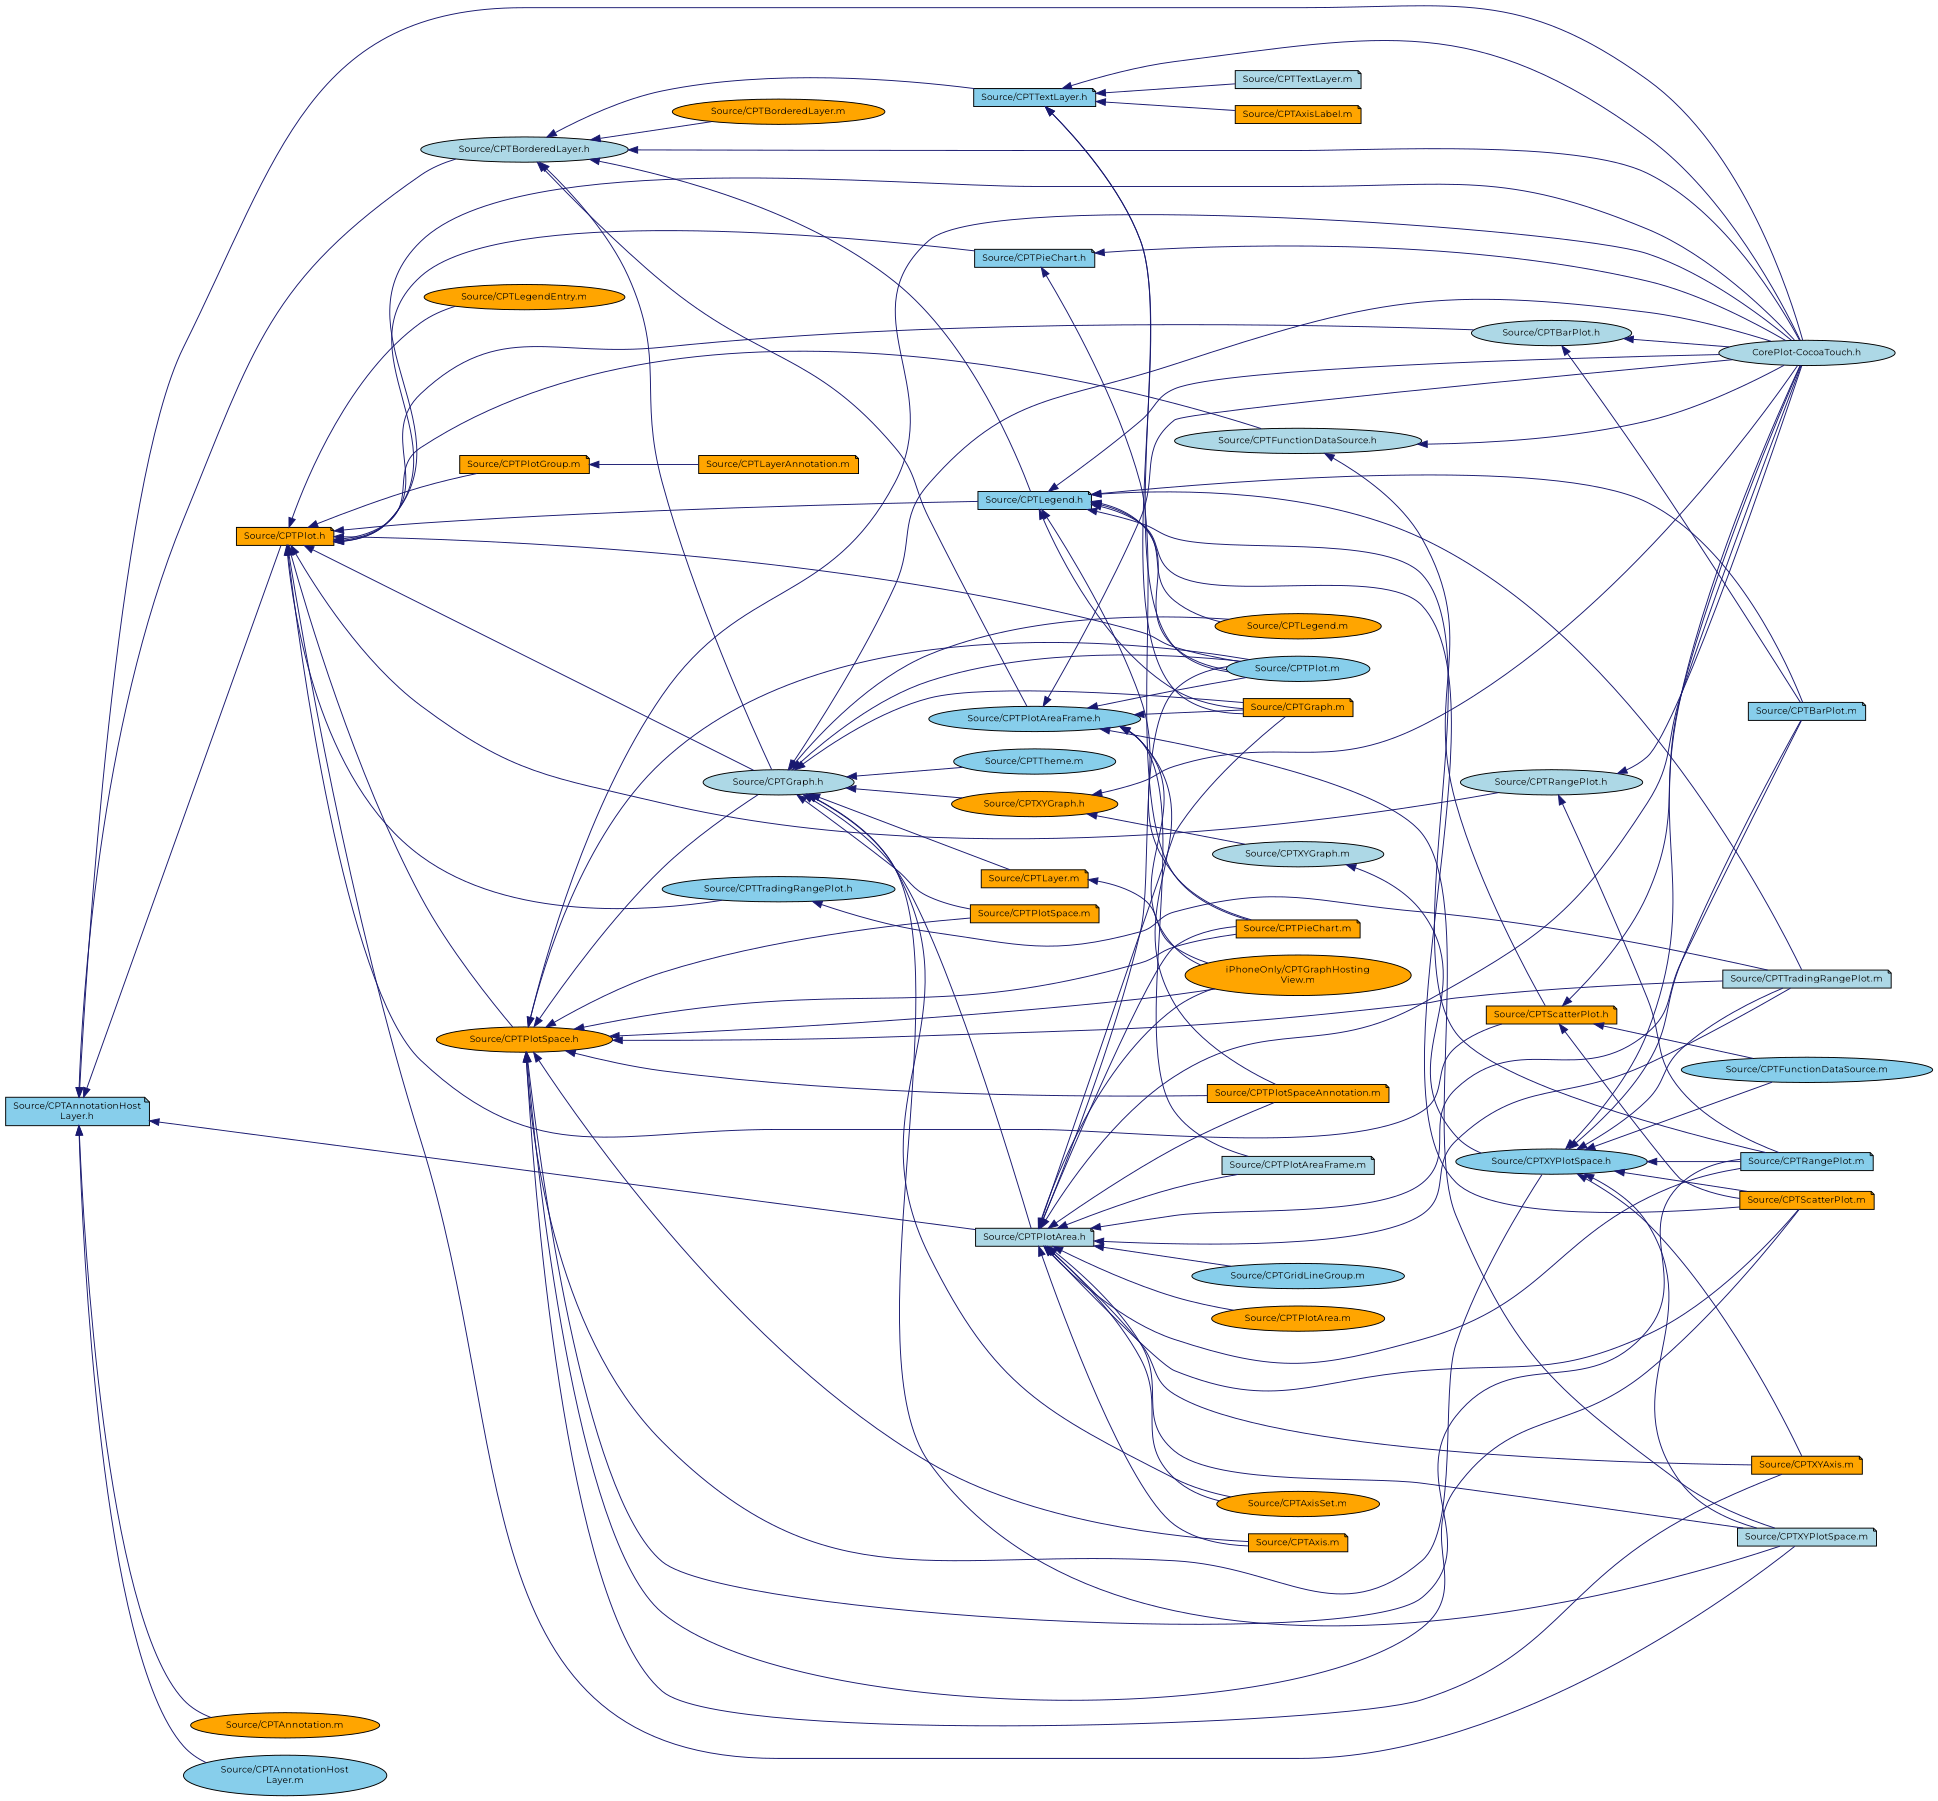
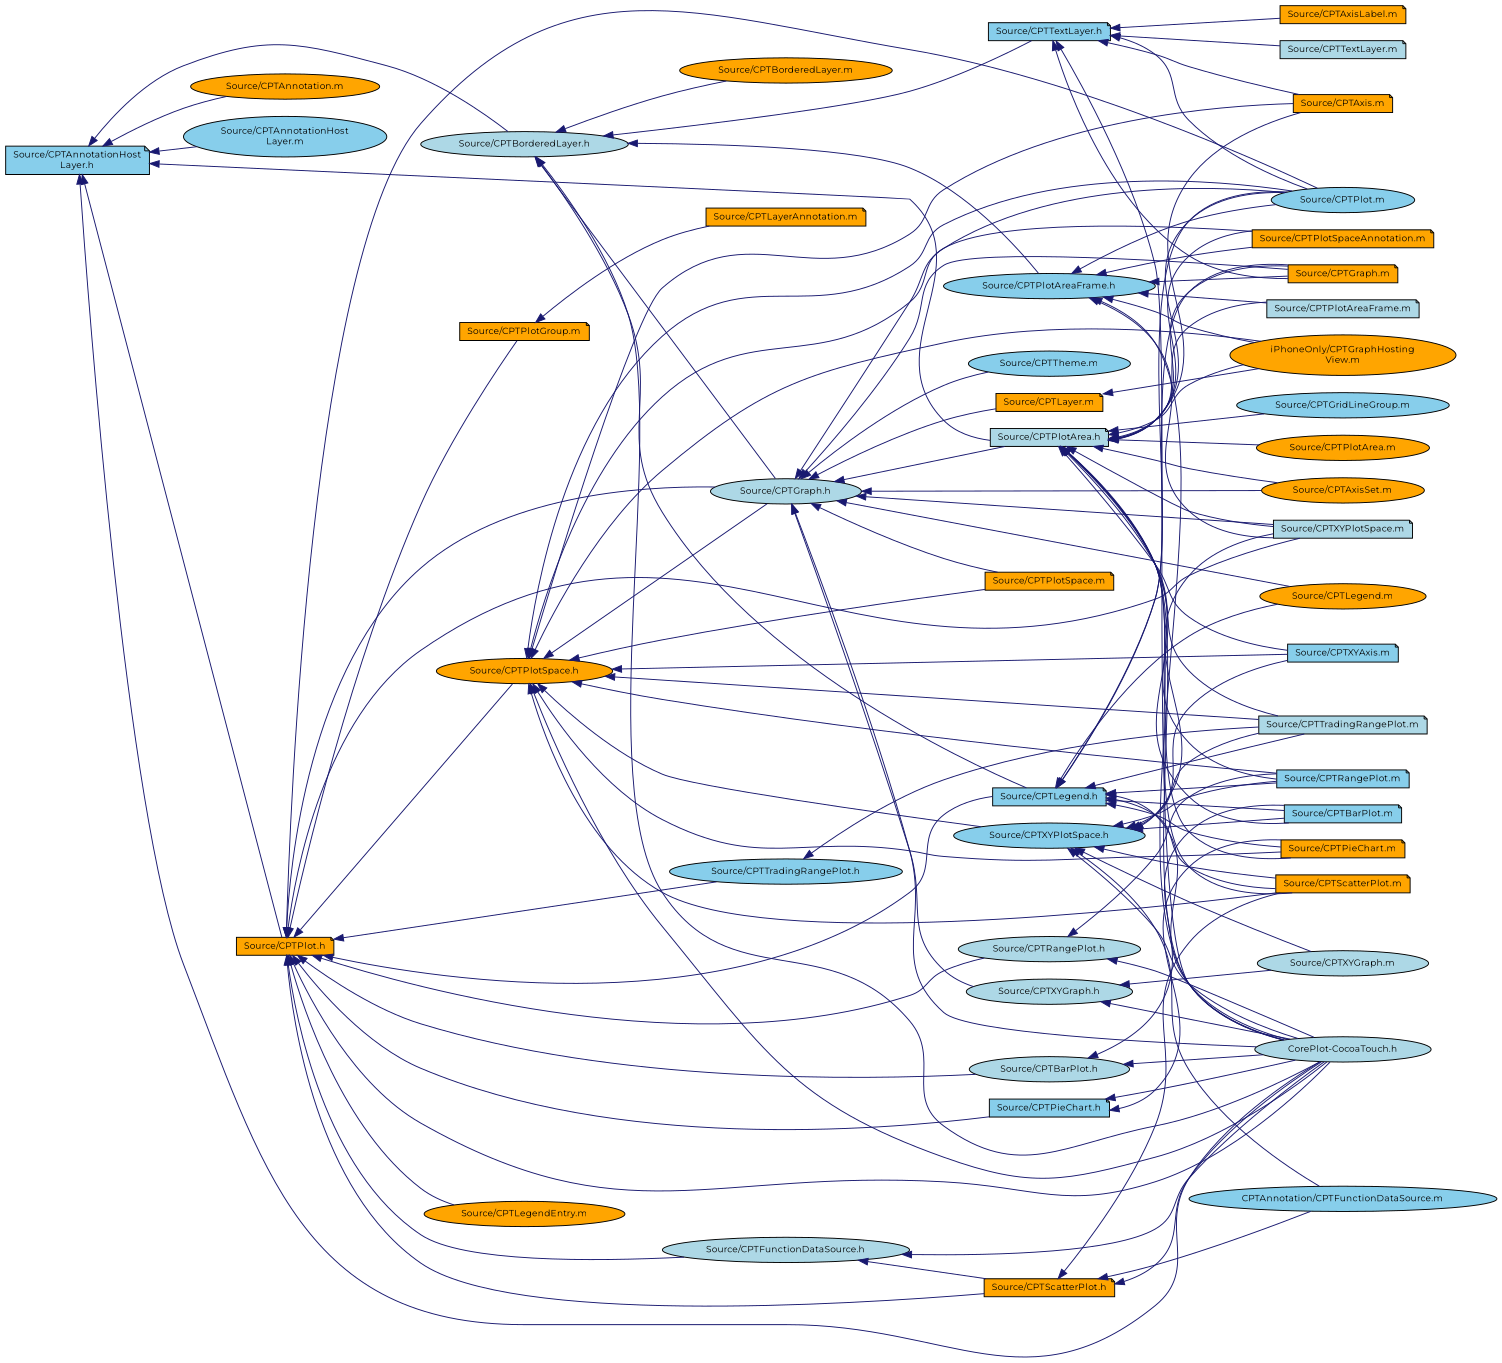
  digraph {
    fontname=Montserrat
    rankdir=LR
    node [color=black fillcolor=orange fontname=Montserrat fontsize=10 shape=note style=filled]
    edge [color=midnightblue dir=back fontname=Montserrat fontsize=10 labelfontname="Lucinda Grande" labelfontsize=10 style=solid]
    n1 [fillcolor=skyblue fontcolor=black height=0.2 label="Source/CPTAnnotationHost\lLayer.h" width=0.4]
    n2 [fillcolor=lightblue height=0.2 label="CorePlot-CocoaTouch.h" shape=ellipse width=0.4]
    n3 [height=0.2 label="Source/CPTAnnotation.m" shape=ellipse width=0.4]
    n4 [fillcolor=skyblue height=0.2 label="Source/CPTAnnotationHost\lLayer.m" shape=ellipse width=0.4]
    n5 [fillcolor=lightblue height=0.2 label="Source/CPTBorderedLayer.h" shape=ellipse width=0.4]
    n6 [fillcolor=lightblue height=0.2 label="Source/CPTPlotArea.h" width=0.4]
    n7 [height=0.2 label="Source/CPTPlot.h" width=0.4]
    n8 [fillcolor=lightblue height=0.2 label="Source/CPTGraph.h" shape=ellipse width=0.4]
    n9 [height=0.2 label="Source/CPTBorderedLayer.m" shape=ellipse width=0.4]
    n10 [fillcolor=skyblue height=0.2 label="Source/CPTLegend.h" width=0.4]
    n11 [fillcolor=skyblue height=0.2 label="Source/CPTPlotAreaFrame.h" shape=ellipse width=0.4]
    n12 [fillcolor=skyblue height=0.2 label="Source/CPTTextLayer.h" width=0.4]
    n13 [height=0.2 label="Source/CPTAxisSet.m" shape=ellipse width=0.4]
    n14 [height=0.2 label="Source/CPTGraph.m" width=0.4]
    n15 [fillcolor=skyblue height=0.2 label="Source/CPTPlot.m" shape=ellipse width=0.4]
    n16 [fillcolor=lightblue height=0.2 label="Source/CPTXYPlotSpace.m" width=0.4]
    n17 [height=0.2 label="iPhoneOnly/CPTGraphHosting\lView.m" shape=ellipse width=0.4]
    n18 [height=0.2 label="Source/CPTAxis.m" width=0.4]
    n19 [fillcolor=skyblue height=0.2 label="Source/CPTBarPlot.m" width=0.4]
    n20 [fillcolor=skyblue height=0.2 label="Source/CPTGridLineGroup.m" shape=ellipse width=0.4]
    n21 [height=0.2 label="Source/CPTPieChart.m" width=0.4]
    n22 [height=0.2 label="Source/CPTPlotArea.m" shape=ellipse width=0.4]
    n23 [fillcolor=lightblue height=0.2 label="Source/CPTPlotAreaFrame.m" width=0.4]
    n24 [height=0.2 label="Source/CPTPlotSpaceAnnotation.m" width=0.4]
    n25 [fillcolor=skyblue height=0.2 label="Source/CPTRangePlot.m" width=0.4]
    n26 [height=0.2 label="Source/CPTScatterPlot.m" width=0.4]
    n27 [fillcolor=lightblue height=0.2 label="Source/CPTTradingRangePlot.m" width=0.4]
-   n28 [height=0.2 label="Source/CPTXYAxis.m" width=0.4]
+   n28 [fillcolor=skyblue height=0.2 label="Source/CPTXYAxis.m" width=0.4]
    n29 [height=0.2 label="Source/CPTLayerAnnotation.m" width=0.4]
    n30 [height=0.2 label="Source/CPTPlotSpace.h" shape=ellipse width=0.4]
    n31 [fillcolor=lightblue height=0.2 label="Source/CPTBarPlot.h" shape=ellipse width=0.4]
    n32 [fillcolor=lightblue height=0.2 label="Source/CPTFunctionDataSource.h" shape=ellipse width=0.4]
    n33 [height=0.2 label="Source/CPTScatterPlot.h" width=0.4]
    n34 [height=0.2 label="Source/CPTLegendEntry.m" shape=ellipse width=0.4]
    n35 [fillcolor=skyblue height=0.2 label="Source/CPTPieChart.h" width=0.4]
    n36 [height=0.2 label="Source/CPTPlotGroup.m" width=0.4]
    n37 [fillcolor=lightblue height=0.2 label="Source/CPTRangePlot.h" shape=ellipse width=0.4]
    n38 [fillcolor=skyblue height=0.2 label="Source/CPTTradingRangePlot.h" shape=ellipse width=0.4]
    n39 [height=0.2 label="Source/CPTLayer.m" width=0.4]
    n40 [height=0.2 label="Source/CPTLegend.m" shape=ellipse width=0.4]
    n41 [height=0.2 label="Source/CPTPlotSpace.m" width=0.4]
    n42 [fillcolor=skyblue height=0.2 label="Source/CPTTheme.m" shape=ellipse width=0.4]
-   n43 [height=0.2 label="Source/CPTXYGraph.h" shape=ellipse width=0.4]
+   n43 [fillcolor=lightblue height=0.2 label="Source/CPTXYGraph.h" shape=ellipse width=0.4]
    n44 [height=0.2 label="Source/CPTAxisLabel.m" width=0.4]
    n45 [fillcolor=lightblue height=0.2 label="Source/CPTTextLayer.m" width=0.4]
    n46 [fillcolor=lightblue height=0.2 label="Source/CPTXYGraph.m" shape=ellipse width=0.4]
    n47 [fillcolor=skyblue height=0.2 label="Source/CPTXYPlotSpace.h" shape=ellipse width=0.4]
-   n48 [fillcolor=skyblue height=0.2 label="Source/CPTFunctionDataSource.m" shape=ellipse width=0.4]
+   n48 [fillcolor=skyblue height=0.2 label="CPTAnnotation/CPTFunctionDataSource.m" shape=ellipse width=0.4]
    n1 -> n2
    n1 -> n3
    n1 -> n4
    n1 -> n5
    n1 -> n6
    n1 -> n7
    n5 -> n2
    n5 -> n8
    n5 -> n9
    n5 -> n10
    n5 -> n11
    n5 -> n12
    n6 -> n2
    n6 -> n13
    n6 -> n14
    n6 -> n15
    n6 -> n16
    n6 -> n17
    n6 -> n18
    n6 -> n19
    n6 -> n20
    n6 -> n21
    n6 -> n22
    n6 -> n23
    n6 -> n24
    n6 -> n25
    n6 -> n26
    n6 -> n27
    n6 -> n28
    n7 -> n2
    n7 -> n8
    n7 -> n10
    n7 -> n15
    n7 -> n16
    n7 -> n30
    n7 -> n31
    n7 -> n32
    n7 -> n33
    n7 -> n34
    n7 -> n35
    n7 -> n36
    n7 -> n37
    n7 -> n38
    n8 -> n2
    n8 -> n6
    n8 -> n13
    n8 -> n14
    n8 -> n15
    n8 -> n16
    n8 -> n39
    n8 -> n40
    n8 -> n41
    n8 -> n42
    n8 -> n43
    n10 -> n2
    n10 -> n14
    n10 -> n15
    n10 -> n19
    n10 -> n21
    n10 -> n25
    n10 -> n26
    n10 -> n27
    n10 -> n40
    n11 -> n2
    n11 -> n14
    n11 -> n15
    n11 -> n16
    n11 -> n17
    n11 -> n23
    n11 -> n24
    n12 -> n2
    n12 -> n14
    n12 -> n15
+   n12 -> n18
    n12 -> n44
    n12 -> n45
    n30 -> n2
    n30 -> n8
    n30 -> n15
    n30 -> n17
    n30 -> n18
    n30 -> n21
    n30 -> n24
    n30 -> n25
    n30 -> n26
    n30 -> n27
    n30 -> n28
    n30 -> n41
    n30 -> n47
    n31 -> n2
    n31 -> n19
    n32 -> n2
    n32 -> n33
    n33 -> n2
    n33 -> n26
    n33 -> n48
    n35 -> n2
    n35 -> n21
    n36 -> n29
    n37 -> n2
    n37 -> n25
    n38 -> n27
    n39 -> n17
    n43 -> n2
    n43 -> n46
    n47 -> n2
    n47 -> n16
    n47 -> n19
    n47 -> n25
    n47 -> n26
    n47 -> n27
    n47 -> n28
-   n46 -> n47
+   n47 -> n46
    n47 -> n48
  }
